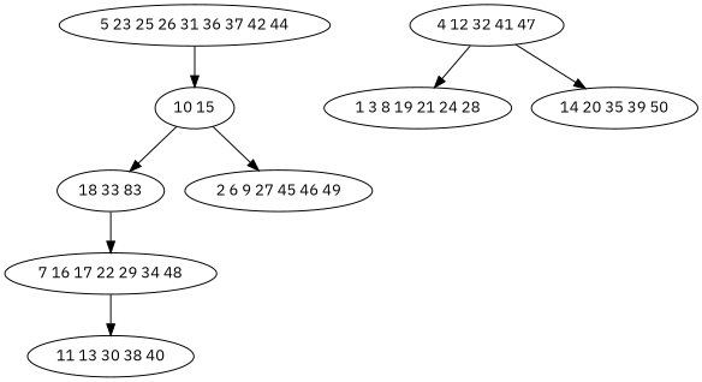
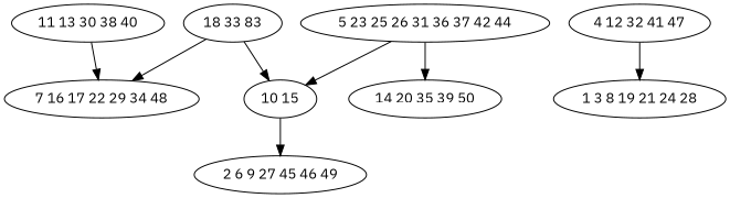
  digraph {
    fontname="IBM Plex Sans"
    node [fontname="IBM Plex Sans"]
    edge [fontname="IBM Plex Sans"]
    n1 [label="18 33 83"]
    n2 [label="7 16 17 22 29 34 48"]
    n3 [label="10 15"]
    n4 [label="11 13 30 38 40"]
    n5 [label="2 6 9 27 45 46 49"]
    n6 [label="5 23 25 26 31 36 37 42 44"]
    n7 [label="4 12 32 41 47"]
    n8 [label="1 3 8 19 21 24 28"]
    n9 [label="14 20 35 39 50"]
    n1 -> n2
-   n3 -> n1
-   n2 -> n4
+   n1 -> n3
+   n4 -> n2
    n3 -> n5
    n6 -> n3
    n7 -> n8
-   n7 -> n9
+   n6 -> n9
  }
